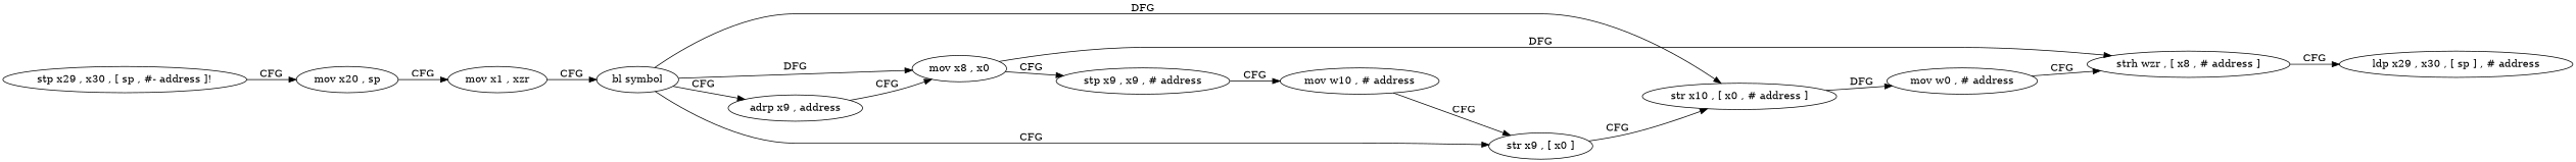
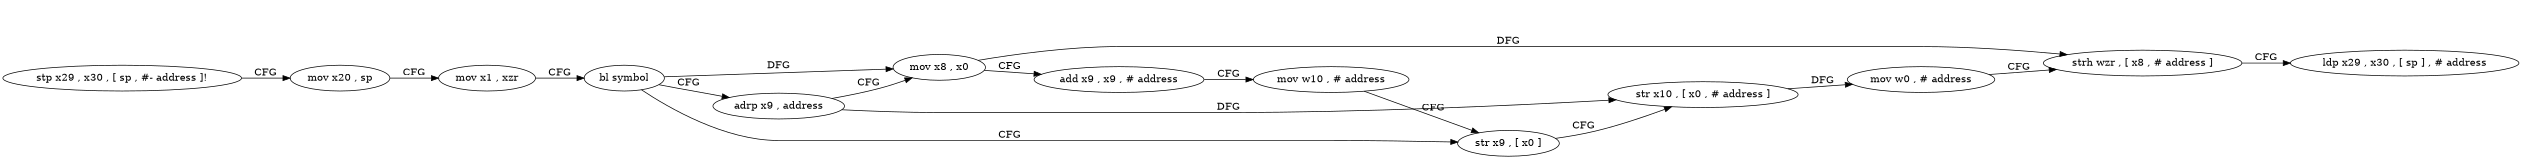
  digraph {
    rankdir=LR
    n1 [label="stp x29 , x30 , [ sp , #- address ]!"]
    n2 [label="mov x20 , sp"]
    n3 [label="mov x1 , xzr"]
    n4 [label="bl symbol"]
    n5 [label="adrp x9 , address"]
    n6 [label="mov x8 , x0"]
    n7 [label="str x9 , [ x0 ]"]
    n8 [label="str x10 , [ x0 , # address ]"]
-   n9 [label="stp x9 , x9 , # address"]
+   n9 [label="add x9 , x9 , # address"]
    n10 [label="strh wzr , [ x8 , # address ]"]
    n11 [label="mov w0 , # address"]
    n12 [label="mov w10 , # address"]
    n13 [label="ldp x29 , x30 , [ sp ] , # address"]
    n1 -> n2 [label=CFG]
    n2 -> n3 [label=CFG]
    n3 -> n4 [label=CFG]
    n4 -> n5 [label=CFG]
    n4 -> n6 [label=DFG]
    n4 -> n7 [label=CFG]
-   n4 -> n8 [label=DFG]
+   n5 -> n8 [label=DFG]
    n5 -> n6 [label=CFG]
    n6 -> n9 [label=CFG]
    n6 -> n10 [label=DFG]
    n7 -> n8 [label=CFG]
    n8 -> n11 [label=DFG]
    n9 -> n12 [label=CFG]
    n10 -> n13 [label=CFG]
    n11 -> n10 [label=CFG]
    n12 -> n7 [label=CFG]
  }
